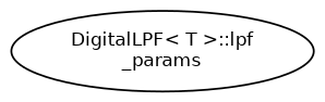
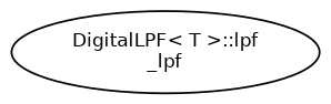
  digraph {
    rankdir=LR
-   n1 [color=black fillcolor=white fontname=Helvetica fontsize=10 height=0.2 label="DigitalLPF\< T \>::lpf\l_params" shape=ellipse style=filled width=0.4]
+   n1 [color=black fillcolor=white fontname=Helvetica fontsize=10 height=0.2 label="DigitalLPF\< T \>::lpf\l_lpf" shape=ellipse style=filled width=0.4]
  }
